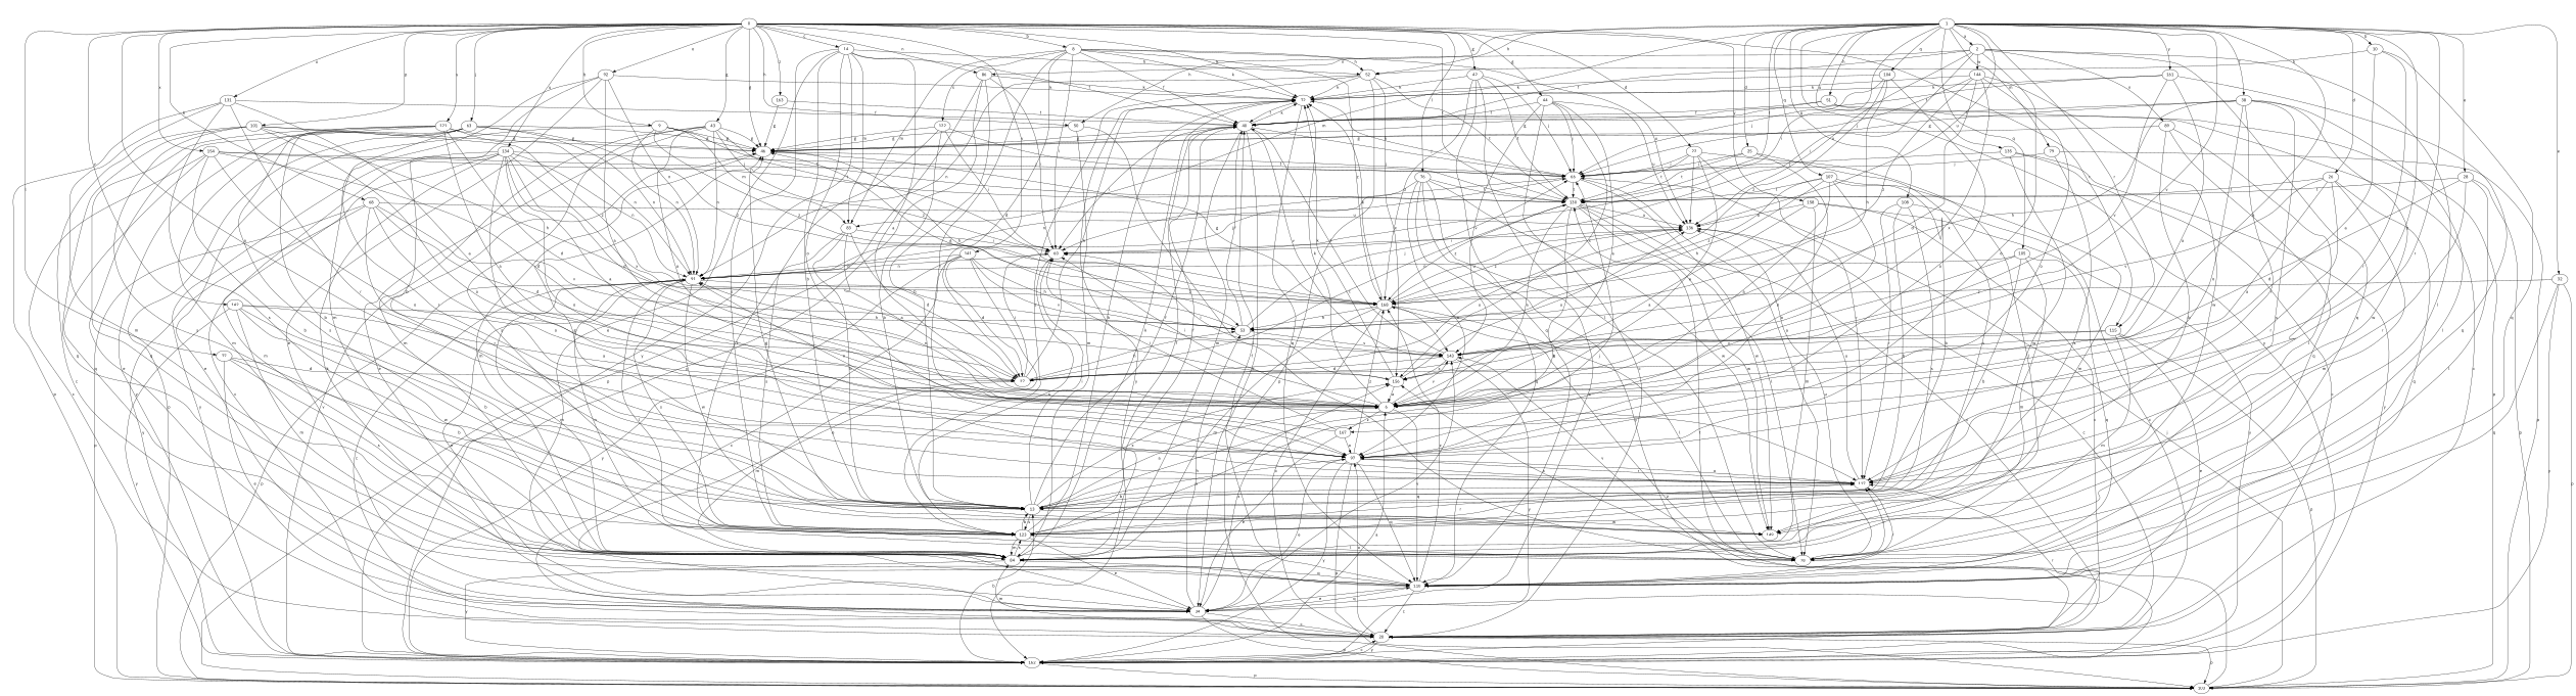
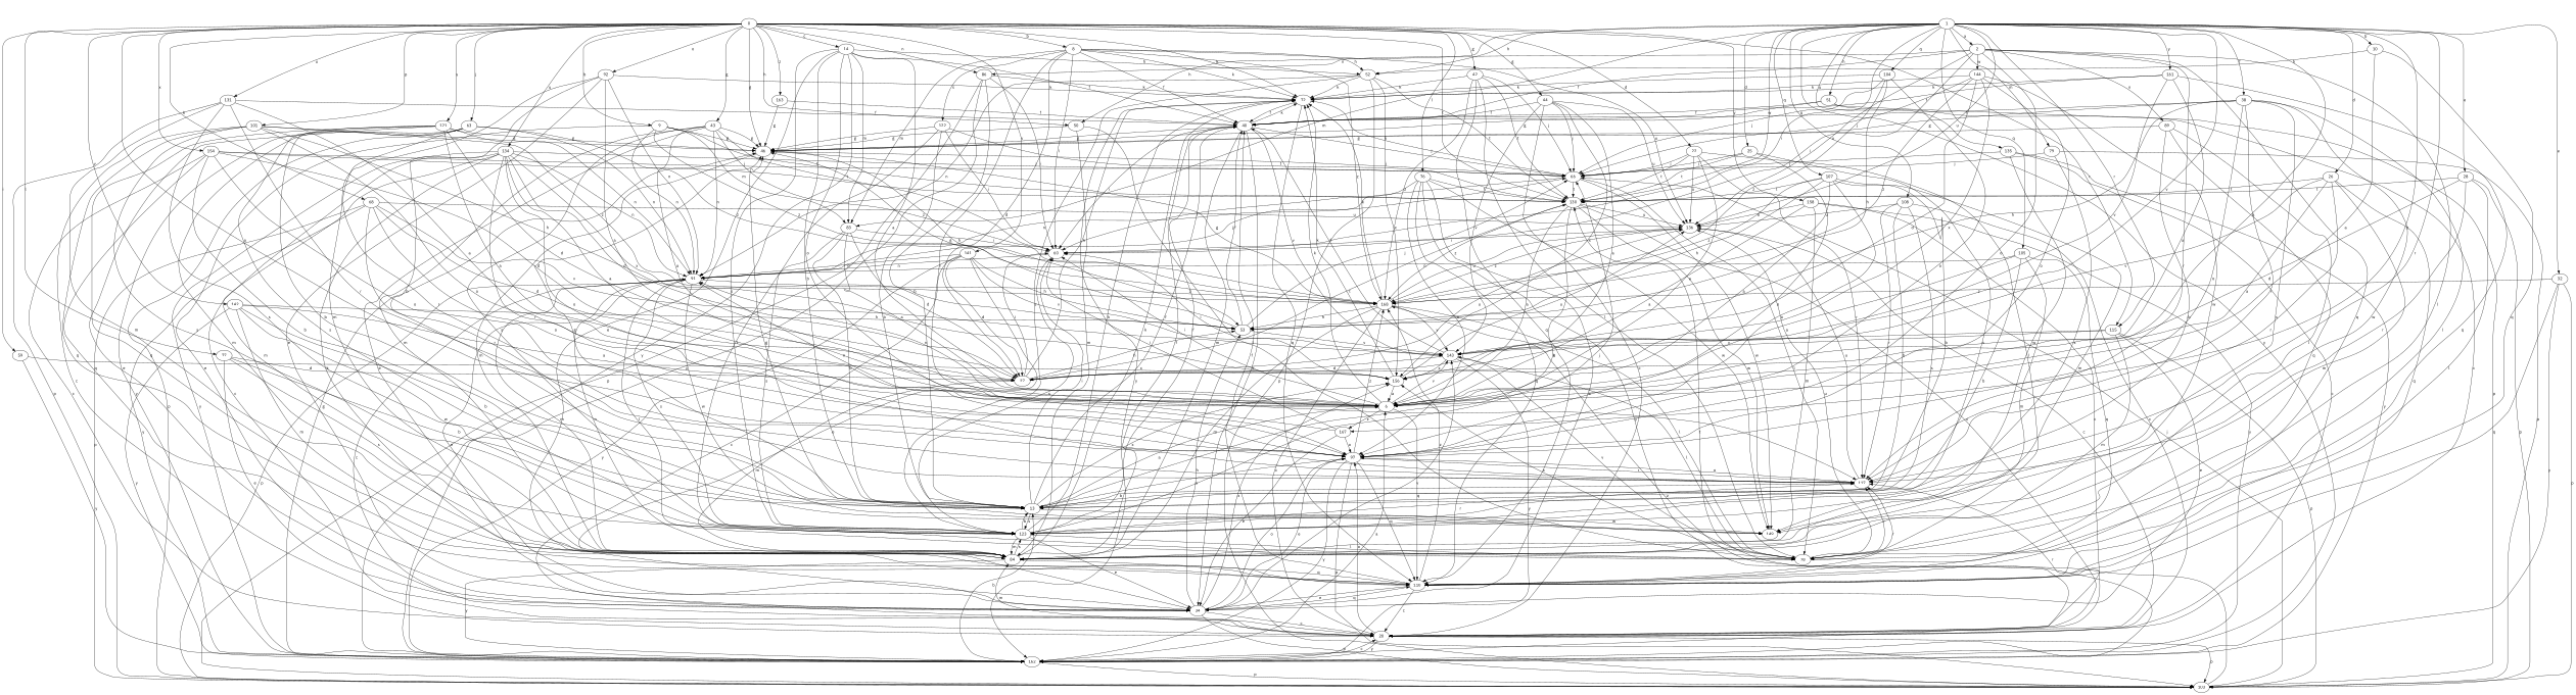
  strict digraph {
    fontname="IBM Plex Sans"
    node [fontname="IBM Plex Sans"]
    edge [fontname="IBM Plex Sans"]
    0
    8
    9
    14
    22
    42
    43
    44
    46
    50
+   59
    63
    68
    72
    76
    77
    86
    92
    97
    101
    115
    121
    130
    131
    134
    141
    142
    154
    158
    163
    52
    60
    83
    117
    136
    40
    27
    122
    168
    91
    34
    6
    162
    13
    123
    78
    66
    110
    84
    143
    156
    20
    53
    103
    149
    1
    2
    10
    25
    26
    28
    32
    38
    51
    79
    104
    105
    107
    108
    135
    161
    167
    89
    144
    0 -> 8 [label=b]
    0 -> 9 [label=b]
    0 -> 14 [label=c]
    0 -> 22 [label=d]
    0 -> 42 [label=g]
    0 -> 43 [label=g]
    0 -> 44 [label=g]
    0 -> 46 [label=g]
    0 -> 50 [label=h]
+   0 -> 59 [label=i]
    0 -> 63 [label=j]
    0 -> 68 [label=k]
    0 -> 72 [label=k]
    0 -> 76 [label=l]
    0 -> 77 [label=l]
    0 -> 86 [label=n]
    0 -> 92 [label=o]
    0 -> 97 [label=o]
    0 -> 101 [label=p]
    0 -> 115 [label=r]
    0 -> 121 [label=s]
    0 -> 130 [label=t]
    0 -> 131 [label=u]
    0 -> 134 [label=u]
    0 -> 141 [label=v]
    0 -> 142 [label=v]
    0 -> 154 [label=x]
    0 -> 158 [label=y]
    0 -> 163 [label=z]
    8 -> 72 [label=k]
    8 -> 52 [label=h]
    8 -> 60 [label=i]
    8 -> 83 [label=m]
    8 -> 117 [label=r]
    8 -> 136 [label=u]
    8 -> 40 [label=f]
    8 -> 27 [label=d]
    8 -> 122 [label=s]
    8 -> 168 [label=z]
    9 -> 46 [label=g]
    9 -> 130 [label=t]
    9 -> 83 [label=m]
    9 -> 168 [label=z]
    9 -> 91 [label=n]
    9 -> 34 [label=e]
    14 -> 97 [label=o]
    14 -> 52 [label=h]
    14 -> 83 [label=m]
    14 -> 40 [label=f]
    14 -> 34 [label=e]
    14 -> 6 [label=a]
    14 -> 162 [label=y]
    14 -> 13 [label=b]
    14 -> 123 [label=s]
    22 -> 130 [label=t]
    22 -> 117 [label=r]
    22 -> 136 [label=u]
    22 -> 6 [label=a]
    22 -> 78 [label=l]
    22 -> 66 [label=j]
    42 -> 72 [label=k]
    42 -> 130 [label=t]
    42 -> 168 [label=z]
    42 -> 78 [label=l]
    42 -> 66 [label=j]
    42 -> 110 [label=q]
    43 -> 46 [label=g]
    43 -> 60 [label=i]
    43 -> 168 [label=z]
    43 -> 91 [label=n]
    43 -> 34 [label=e]
    43 -> 6 [label=a]
    43 -> 123 [label=s]
    43 -> 84 [label=m]
    44 -> 136 [label=u]
    44 -> 40 [label=f]
    44 -> 6 [label=a]
    44 -> 66 [label=j]
    44 -> 143 [label=v]
    44 -> 156 [label=x]
    44 -> 20 [label=c]
    46 -> 66 [label=j]
    46 -> 84 [label=m]
    46 -> 53 [label=h]
    50 -> 46 [label=g]
    50 -> 78 [label=l]
    50 -> 84 [label=m]
-   63 -> 46 [label=g]
+   59 -> 162 [label=y]
+   59 -> 156 [label=x]
    63 -> 117 [label=r]
    63 -> 168 [label=z]
    63 -> 91 [label=n]
    63 -> 162 [label=y]
    63 -> 84 [label=m]
    63 -> 103 [label=p]
    68 -> 97 [label=o]
    68 -> 117 [label=r]
    68 -> 136 [label=u]
    68 -> 27 [label=d]
    68 -> 162 [label=y]
    68 -> 143 [label=v]
    68 -> 103 [label=p]
    72 -> 40 [label=f]
    72 -> 162 [label=y]
    72 -> 110 [label=q]
    76 -> 97 [label=o]
    76 -> 130 [label=t]
    76 -> 60 [label=i]
    76 -> 34 [label=e]
    76 -> 162 [label=y]
    76 -> 110 [label=q]
    76 -> 149 [label=w]
    77 -> 27 [label=d]
    77 -> 34 [label=e]
    77 -> 13 [label=b]
    77 -> 123 [label=s]
    86 -> 72 [label=k]
    86 -> 60 [label=i]
    86 -> 162 [label=y]
    86 -> 13 [label=b]
    86 -> 103 [label=p]
    92 -> 72 [label=k]
    92 -> 91 [label=n]
    92 -> 34 [label=e]
    92 -> 6 [label=a]
    92 -> 13 [label=b]
    92 -> 84 [label=m]
    97 -> 117 [label=r]
    97 -> 168 [label=z]
    97 -> 34 [label=e]
    97 -> 162 [label=y]
    97 -> 110 [label=q]
    97 -> 103 [label=p]
    101 -> 46 [label=g]
    101 -> 97 [label=o]
    101 -> 168 [label=z]
    101 -> 123 [label=s]
    101 -> 110 [label=q]
    101 -> 20 [label=c]
    101 -> 53 [label=h]
    115 -> 34 [label=e]
    115 -> 84 [label=m]
    115 -> 143 [label=v]
    115 -> 156 [label=x]
    115 -> 103 [label=p]
    121 -> 46 [label=g]
    121 -> 27 [label=d]
    121 -> 91 [label=n]
    121 -> 34 [label=e]
    121 -> 6 [label=a]
    121 -> 13 [label=b]
    121 -> 123 [label=s]
    121 -> 110 [label=q]
    130 -> 136 [label=u]
    130 -> 168 [label=z]
    130 -> 6 [label=a]
    130 -> 13 [label=b]
    130 -> 20 [label=c]
    130 -> 149 [label=w]
    131 -> 117 [label=r]
    131 -> 40 [label=f]
    131 -> 6 [label=a]
    131 -> 123 [label=s]
    131 -> 84 [label=m]
    131 -> 103 [label=p]
    134 -> 97 [label=o]
    134 -> 117 [label=r]
    134 -> 27 [label=d]
    134 -> 91 [label=n]
    134 -> 6 [label=a]
    134 -> 162 [label=y]
    134 -> 66 [label=j]
    134 -> 110 [label=k]
    134 -> 84 [label=m]
    134 -> 156 [label=x]
    134 -> 20 [label=c]
    141 -> 27 [label=d]
    141 -> 91 [label=n]
    141 -> 34 [label=e]
    141 -> 162 [label=y]
    141 -> 143 [label=v]
    141 -> 20 [label=c]
    141 -> 53 [label=h]
    142 -> 6 [label=a]
    142 -> 162 [label=y]
    142 -> 13 [label=b]
    142 -> 84 [label=m]
    142 -> 53 [label=h]
    142 -> 149 [label=w]
    154 -> 97 [label=o]
    154 -> 130 [label=t]
    154 -> 27 [label=d]
    154 -> 13 [label=b]
    154 -> 66 [label=j]
    154 -> 110 [label=q]
    154 -> 20 [label=c]
    158 -> 136 [label=u]
    158 -> 6 [label=a]
    158 -> 162 [label=y]
    158 -> 84 [label=m]
    158 -> 20 [label=c]
    163 -> 46 [label=g]
    163 -> 40 [label=f]
    52 -> 72 [label=k]
    52 -> 130 [label=t]
    52 -> 91 [label=n]
    52 -> 123 [label=s]
    52 -> 156 [label=x]
    52 -> 103 [label=p]
    60 -> 91 [label=n]
    60 -> 123 [label=s]
    83 -> 60 [label=i]
    83 -> 27 [label=d]
    83 -> 6 [label=a]
    83 -> 13 [label=b]
    83 -> 123 [label=s]
    117 -> 97 [label=o]
    117 -> 136 [label=u]
    117 -> 13 [label=b]
    136 -> 60 [label=i]
    136 -> 168 [label=z]
    136 -> 20 [label=c]
    40 -> 46 [label=g]
    40 -> 72 [label=k]
    40 -> 60 [label=i]
    40 -> 34 [label=e]
    40 -> 66 [label=j]
    40 -> 84 [label=m]
    40 -> 143 [label=v]
    27 -> 72 [label=k]
    27 -> 130 [label=t]
    27 -> 60 [label=i]
    27 -> 136 [label=u]
    27 -> 84 [label=m]
    27 -> 53 [label=h]
    122 -> 46 [label=g]
    122 -> 130 [label=t]
    122 -> 60 [label=i]
    122 -> 13 [label=b]
    122 -> 78 [label=l]
    168 -> 46 [label=g]
    168 -> 72 [label=k]
    168 -> 136 [label=u]
    168 -> 78 [label=l]
    168 -> 84 [label=m]
    168 -> 143 [label=v]
    168 -> 20 [label=c]
    168 -> 53 [label=h]
    91 -> 168 [label=z]
    91 -> 34 [label=e]
    91 -> 123 [label=s]
    91 -> 78 [label=l]
    91 -> 66 [label=j]
    91 -> 84 [label=m]
    91 -> 20 [label=c]
    91 -> 103 [label=p]
    91 -> 149 [label=w]
+   34 -> 97 [label=o]
    34 -> 110 [label=q]
    34 -> 143 [label=v]
    34 -> 156 [label=x]
    34 -> 20 [label=c]
    34 -> 53 [label=h]
    34 -> 103 [label=p]
    6 -> 72 [label=k]
    6 -> 60 [label=i]
    6 -> 91 [label=n]
    6 -> 110 [label=q]
    6 -> 143 [label=v]
    6 -> 167 [label=z]
-   162 -> 46 [label=v]
+   162 -> 46 [label=g]
    162 -> 130 [label=t]
    162 -> 6 [label=a]
    162 -> 13 [label=b]
    162 -> 20 [label=c]
    162 -> 103 [label=p]
    13 -> 46 [label=g]
    13 -> 97 [label=o]
    13 -> 60 [label=i]
    13 -> 40 [label=f]
    13 -> 6 [label=a]
    13 -> 123 [label=s]
    13 -> 156 [label=x]
    13 -> 149 [label=w]
    123 -> 72 [label=k]
    123 -> 117 [label=r]
    123 -> 40 [label=f]
    123 -> 34 [label=e]
    123 -> 13 [label=b]
    123 -> 78 [label=l]
    123 -> 66 [label=j]
    123 -> 84 [label=m]
    78 -> 117 [label=r]
    78 -> 136 [label=u]
    78 -> 143 [label=v]
    78 -> 156 [label=x]
    66 -> 72 [label=k]
    66 -> 130 [label=t]
    66 -> 91 [label=n]
    66 -> 78 [label=l]
    66 -> 149 [label=w]
    110 -> 117 [label=r]
    110 -> 40 [label=f]
    110 -> 168 [label=z]
    110 -> 34 [label=e]
    110 -> 20 [label=c]
    84 -> 72 [label=k]
    84 -> 40 [label=f]
    84 -> 91 [label=n]
    84 -> 162 [label=y]
    84 -> 123 [label=s]
    84 -> 110 [label=q]
    143 -> 40 [label=f]
    143 -> 27 [label=d]
    143 -> 162 [label=y]
-   130 -> 78 [label=l]
+   143 -> 78 [label=l]
    143 -> 156 [label=x]
    156 -> 72 [label=k]
    156 -> 60 [label=i]
    156 -> 136 [label=u]
    156 -> 6 [label=a]
    20 -> 97 [label=o]
    20 -> 117 [label=r]
    20 -> 162 [label=y]
    20 -> 84 [label=m]
    20 -> 103 [label=p]
    53 -> 46 [label=g]
    53 -> 40 [label=f]
    53 -> 66 [label=j]
    53 -> 143 [label=v]
    103 -> 168 [label=z]
    103 -> 66 [label=j]
    149 -> 46 [label=g]
    1 -> 50 [label=h]
    1 -> 115 [label=r]
-   1 -> 130 [label=t]
+   1 -> 130 [label=w]
    1 -> 52 [label=h]
    1 -> 60 [label=i]
    1 -> 83 [label=m]
    1 -> 117 [label=r]
    1 -> 136 [label=u]
    1 -> 6 [label=a]
    1 -> 162 [label=y]
    1 -> 143 [label=v]
    1 -> 2 [label=a]
    1 -> 10 [label=b]
    1 -> 25 [label=d]
    1 -> 26 [label=d]
    1 -> 28 [label=e]
    1 -> 32 [label=e]
    1 -> 38 [label=f]
    1 -> 51 [label=h]
    1 -> 79 [label=m]
    1 -> 104 [label=q]
    1 -> 105 [label=q]
    1 -> 107 [label=q]
    1 -> 108 [label=q]
    1 -> 135 [label=u]
    1 -> 161 [label=y]
    1 -> 167 [label=z]
    2 -> 86 [label=n]
    2 -> 97 [label=o]
    2 -> 60 [label=i]
    2 -> 136 [label=u]
    2 -> 40 [label=f]
    2 -> 78 [label=l]
    2 -> 110 [label=q]
    2 -> 89 [label=n]
    2 -> 144 [label=w]
    10 -> 52 [label=h]
-   10 -> 117 [label=r]
+   2 -> 117 [label=r]
    10 -> 6 [label=a]
    10 -> 110 [label=q]
    25 -> 97 [label=o]
    25 -> 130 [label=t]
    25 -> 123 [label=s]
    25 -> 66 [label=j]
    26 -> 130 [label=t]
    26 -> 117 [label=r]
    26 -> 6 [label=a]
    26 -> 110 [label=q]
    26 -> 84 [label=m]
    26 -> 143 [label=v]
    28 -> 130 [label=t]
    28 -> 117 [label=r]
    28 -> 27 [label=d]
    28 -> 78 [label=l]
    28 -> 103 [label=p]
    32 -> 168 [label=z]
    32 -> 162 [label=y]
    32 -> 110 [label=q]
    32 -> 103 [label=p]
    38 -> 46 [label=g]
    38 -> 97 [label=o]
    38 -> 117 [label=r]
    38 -> 40 [label=f]
    38 -> 123 [label=s]
    38 -> 78 [label=l]
    38 -> 53 [label=h]
    38 -> 149 [label=w]
    51 -> 46 [label=g]
    51 -> 40 [label=f]
    51 -> 20 [label=c]
    51 -> 103 [label=p]
    79 -> 123 [label=s]
    79 -> 66 [label=j]
    79 -> 103 [label=p]
    104 -> 72 [label=k]
    104 -> 97 [label=o]
    104 -> 168 [label=z]
    104 -> 66 [label=j]
    104 -> 53 [label=h]
    105 -> 91 [label=n]
    105 -> 6 [label=a]
    105 -> 13 [label=b]
    105 -> 110 [label=q]
    105 -> 84 [label=m]
    107 -> 97 [label=o]
    107 -> 130 [label=t]
    107 -> 168 [label=z]
    107 -> 6 [label=a]
    107 -> 13 [label=b]
    107 -> 84 [label=m]
    107 -> 53 [label=h]
    108 -> 117 [label=r]
+   108 -> 136 [label=u]
    108 -> 13 [label=b]
    108 -> 123 [label=s]
    108 -> 20 [label=c]
    135 -> 162 [label=y]
    135 -> 66 [label=j]
    135 -> 20 [label=c]
    135 -> 149 [label=w]
    161 -> 72 [label=k]
    161 -> 40 [label=f]
    161 -> 6 [label=a]
    161 -> 110 [label=q]
    161 -> 143 [label=v]
    167 -> 97 [label=o]
    167 -> 60 [label=i]
    167 -> 91 [label=n]
    167 -> 34 [label=e]
    89 -> 46 [label=g]
    89 -> 13 [label=b]
    89 -> 78 [label=l]
    89 -> 110 [label=q]
    144 -> 72 [label=k]
    144 -> 97 [label=o]
    144 -> 27 [label=d]
    144 -> 168 [label=z]
    144 -> 66 [label=j]
    144 -> 156 [label=x]
    144 -> 149 [label=w]
  }
